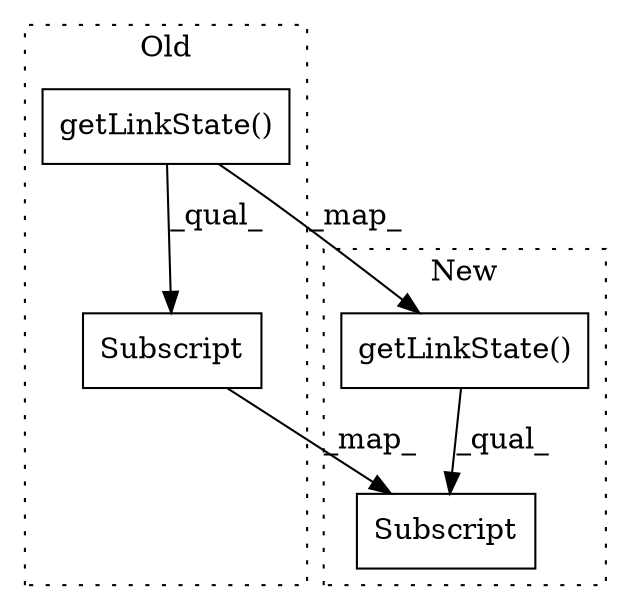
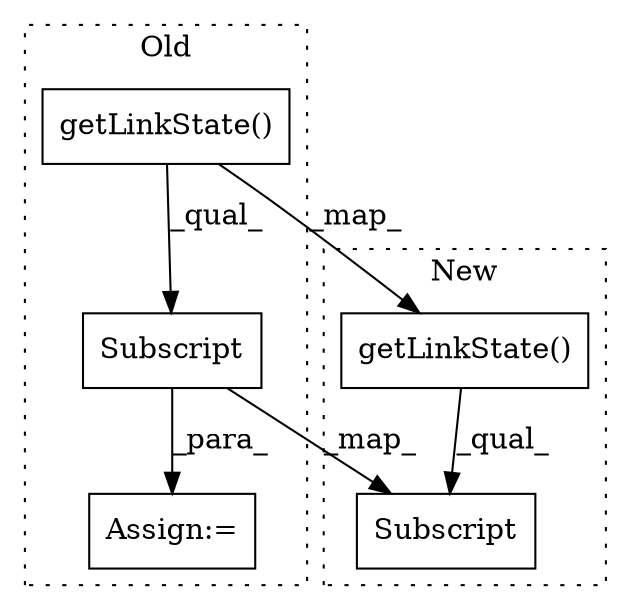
  digraph {
    node [a=75 l="20,1" shape=box]
    n1 [label="getLinkState()" s="10065,10105"]
    n2 [a=63 l="44,0" label=Subscript s="10065,0"]
    n3 [label="getLinkState()" s="10124,10164"]
    n4 [a=63 l="8,0" label=Subscript s="10184,0"]
+   n5 [a=68 l=3 label="Assign:=" s=10181]
    subgraph cluster_1 {
      label=New
      style=dotted
      n1
      n2
    }
    subgraph cluster_2 {
      label=Old
      style=dotted
      n3
      n4
+     n5
    }
    n1 -> n2 [label=_qual_]
    n3 -> n1 [label=_map_]
    n3 -> n4 [label=_qual_]
    n4 -> n2 [label=_map_]
+   n4 -> n5 [label=_para_]
  }
